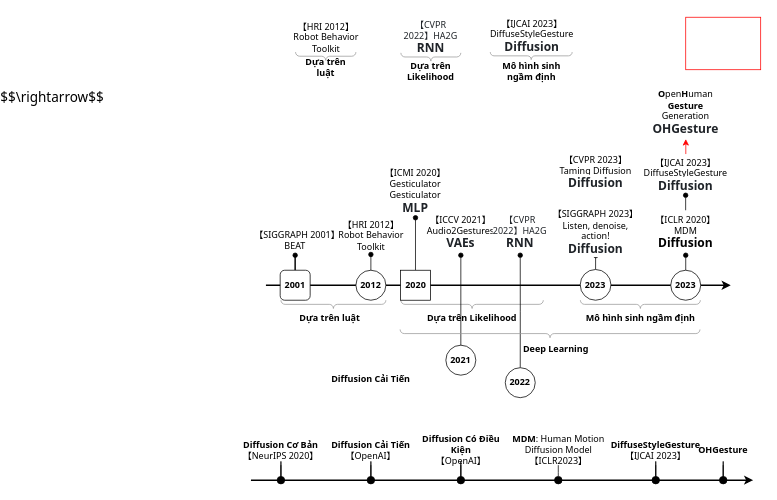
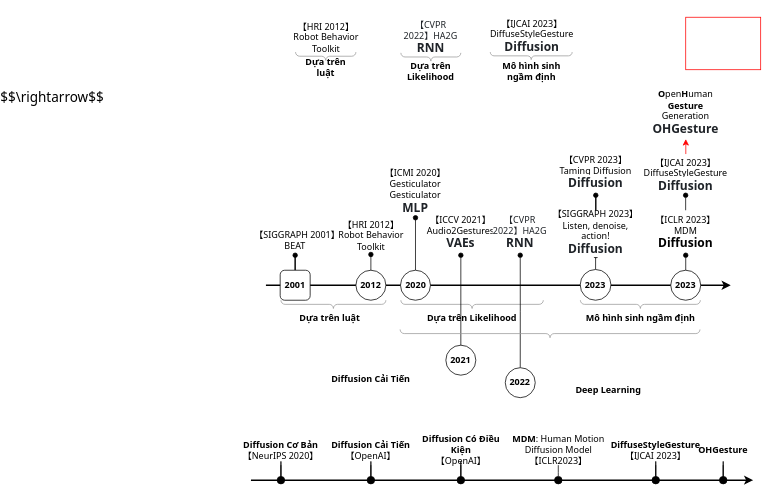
  <mxCell id="0" />
  <mxCell id="1" parent="0" />
  <mxCell id="2" value="" style="endArrow=classic;html=1;rounded=0;strokeWidth=2;fontFamily=Segoe UI;" parent="1" edge="1"><mxGeometry width="50" height="50" relative="1" as="geometry"><mxPoint x="320" y="380" as="sourcePoint" /><mxPoint x="940" y="380" as="targetPoint" /></mxGeometry></mxCell>
  <mxCell id="3" style="edgeStyle=orthogonalEdgeStyle;rounded=0;orthogonalLoop=1;jettySize=auto;html=1;entryX=0.5;entryY=1;entryDx=0;entryDy=0;endArrow=oval;endFill=1;fontFamily=Segoe UI;" parent="1" source="4" target="21" edge="1"><mxGeometry relative="1" as="geometry" /></mxCell>
  <mxCell id="4" value="2023" style="ellipse;whiteSpace=wrap;html=1;fontStyle=1;fontFamily=Segoe UI;" parent="1" vertex="1"><mxGeometry x="739.25" y="359" width="41" height="41" as="geometry" /></mxCell>
  <mxCell id="5" style="edgeStyle=orthogonalEdgeStyle;rounded=0;orthogonalLoop=1;jettySize=auto;html=1;entryX=0.5;entryY=1;entryDx=0;entryDy=0;endArrow=oval;endFill=1;fontFamily=Segoe UI;" parent="1" source="6" target="7" edge="1"><mxGeometry relative="1" as="geometry" /></mxCell>
  <mxCell id="6" value="2001" style="whiteSpace=wrap;html=1;fontStyle=1;fontFamily=Segoe UI;rounded=1;" parent="1" vertex="1"><mxGeometry x="339" y="360" width="40" height="40" as="geometry" /></mxCell>
  <mxCell id="7" value="【SIGGRAPH 2001】BEAT" style="text;html=1;align=center;verticalAlign=middle;whiteSpace=wrap;rounded=0;fontFamily=Segoe UI;" parent="1" vertex="1"><mxGeometry x="304" y="300" width="110" height="40" as="geometry" /></mxCell>
  <mxCell id="8" style="edgeStyle=orthogonalEdgeStyle;rounded=0;orthogonalLoop=1;jettySize=auto;html=1;entryX=0.5;entryY=1;entryDx=0;entryDy=0;endArrow=oval;endFill=1;fontFamily=Segoe UI;" parent="1" source="9" edge="1"><mxGeometry relative="1" as="geometry"><mxPoint x="460" y="339" as="targetPoint" /></mxGeometry></mxCell>
  <mxCell id="9" value="2012" style="ellipse;whiteSpace=wrap;html=1;fontStyle=1;fontFamily=Segoe UI;" parent="1" vertex="1"><mxGeometry x="440" y="360" width="40" height="40" as="geometry" /></mxCell>
  <mxCell id="10" value="【ICCV 2021】&lt;div&gt;Audio2Gestures&lt;/div&gt;&lt;div&gt;&lt;span style=&quot;box-sizing: border-box; font-weight: var(--base-text-weight-semibold, 600); color: rgb(31, 35, 40); font-size: 16px; text-align: left; background-color: rgb(255, 255, 255);&quot;&gt;VAEs&lt;/span&gt;&lt;br&gt;&lt;/div&gt;" style="text;html=1;align=center;verticalAlign=middle;whiteSpace=wrap;rounded=0;fontFamily=Segoe UI;" parent="1" vertex="1"><mxGeometry x="530" y="280" width="100" height="60" as="geometry" /></mxCell>
  <mxCell id="11" value="2021" style="ellipse;whiteSpace=wrap;html=1;fontStyle=1;fontFamily=Segoe UI;" parent="1" vertex="1"><mxGeometry x="560" y="460" width="40" height="40" as="geometry" /></mxCell>
  <mxCell id="12" value="" style="verticalLabelPosition=bottom;shadow=0;dashed=0;align=center;html=1;verticalAlign=top;strokeWidth=1;shape=mxgraph.mockup.markup.curlyBrace;whiteSpace=wrap;strokeColor=#999999;rotation=-180;fontFamily=Segoe UI;" parent="1" vertex="1"><mxGeometry x="500" y="400" width="190" height="11" as="geometry" /></mxCell>
  <mxCell id="13" style="edgeStyle=orthogonalEdgeStyle;rounded=0;orthogonalLoop=1;jettySize=auto;html=1;entryX=0.5;entryY=1;entryDx=0;entryDy=0;endArrow=oval;endFill=1;fontFamily=Segoe UI;" parent="1" source="14" edge="1"><mxGeometry relative="1" as="geometry"><mxPoint x="659.25" y="340" as="targetPoint" /></mxGeometry></mxCell>
  <mxCell id="14" value="2022" style="ellipse;whiteSpace=wrap;html=1;fontStyle=1;fontFamily=Segoe UI;" parent="1" vertex="1"><mxGeometry x="639.25" y="490" width="40" height="40" as="geometry" /></mxCell>
  <mxCell id="15" style="edgeStyle=orthogonalEdgeStyle;rounded=0;orthogonalLoop=1;jettySize=auto;html=1;entryX=0.5;entryY=1;entryDx=0;entryDy=0;endArrow=oval;endFill=1;" parent="1" source="16" target="41" edge="1"><mxGeometry relative="1" as="geometry" /></mxCell>
  <mxCell id="16" value="2023" style="ellipse;whiteSpace=wrap;html=1;fontStyle=1;fontFamily=Segoe UI;" parent="1" vertex="1"><mxGeometry x="860" y="360" width="40" height="40" as="geometry" /></mxCell>
  <mxCell id="17" value="" style="verticalLabelPosition=bottom;shadow=0;dashed=0;align=center;html=1;verticalAlign=top;strokeWidth=1;shape=mxgraph.mockup.markup.curlyBrace;whiteSpace=wrap;strokeColor=#999999;rotation=-180;fontFamily=Segoe UI;" parent="1" vertex="1"><mxGeometry x="739.5" y="400" width="160" height="11" as="geometry" /></mxCell>
  <mxCell id="18" style="edgeStyle=orthogonalEdgeStyle;rounded=0;orthogonalLoop=1;jettySize=auto;html=1;entryX=0.5;entryY=1;entryDx=0;entryDy=0;strokeColor=#FF0000;" parent="1" source="19" target="44" edge="1"><mxGeometry relative="1" as="geometry" /></mxCell>
  <mxCell id="19" value="【IJCAI 2023】DiffuseStyleGesture&lt;div&gt;&lt;span style=&quot;color: rgb(31, 35, 40); font-size: 16px; font-weight: 600; text-align: left; background-color: rgb(255, 255, 255);&quot;&gt;Diffusion&lt;/span&gt;&lt;br&gt;&lt;/div&gt;" style="text;html=1;align=center;verticalAlign=middle;whiteSpace=wrap;rounded=0;fontFamily=Segoe UI;" parent="1" vertex="1"><mxGeometry x="824.88" y="205" width="110.25" height="55" as="geometry" /></mxCell>
+ <mxCell id="20" style="edgeStyle=orthogonalEdgeStyle;rounded=0;orthogonalLoop=1;jettySize=auto;html=1;entryX=0.5;entryY=1;entryDx=0;entryDy=0;endArrow=oval;endFill=1;fontFamily=Segoe UI;" parent="1" source="21" target="22" edge="1"><mxGeometry relative="1" as="geometry" /></mxCell>
  <mxCell id="21" value="&lt;div&gt;【SIGGRAPH 2023】 Listen, denoise, action!&lt;div&gt;&lt;span style=&quot;box-sizing: border-box; font-weight: var(--base-text-weight-semibold, 600); color: rgb(31, 35, 40); font-size: 16px; text-align: left; background-color: rgb(255, 255, 255);&quot;&gt;Diffusion&lt;/span&gt;&lt;/div&gt;&lt;/div&gt;" style="text;html=1;align=center;verticalAlign=middle;whiteSpace=wrap;rounded=0;fontFamily=Segoe UI;" parent="1" vertex="1"><mxGeometry x="695" y="280" width="130" height="60.5" as="geometry" /></mxCell>
  <mxCell id="22" value="&lt;div&gt;【CVPR 2023】Taming Diffusion&lt;br&gt;&lt;/div&gt;&lt;div&gt;&lt;span style=&quot;color: rgb(31, 35, 40); font-size: 16px; font-weight: 600; text-align: left; background-color: rgb(255, 255, 255);&quot;&gt;Diffusion&lt;/span&gt;&lt;br&gt;&lt;/div&gt;" style="text;html=1;align=center;verticalAlign=middle;whiteSpace=wrap;rounded=0;fontFamily=Segoe UI;" parent="1" vertex="1"><mxGeometry x="710" y="200" width="100" height="60" as="geometry" /></mxCell>
  <mxCell id="23" value="【ICMI 2020】Gesticulator Gesticulator&lt;div&gt;&lt;span style=&quot;box-sizing: border-box; font-weight: var(--base-text-weight-semibold, 600); color: rgb(31, 35, 40); font-size: 16px; text-align: left; background-color: rgb(255, 255, 255);&quot;&gt;MLP&lt;/span&gt;&lt;br&gt;&lt;/div&gt;" style="text;html=1;align=center;verticalAlign=middle;whiteSpace=wrap;rounded=0;fontFamily=Segoe UI;" parent="1" vertex="1"><mxGeometry x="477" y="220" width="85" height="70" as="geometry" /></mxCell>
  <mxCell id="24" style="edgeStyle=orthogonalEdgeStyle;rounded=0;orthogonalLoop=1;jettySize=auto;html=1;endArrow=oval;endFill=1;fontFamily=Segoe UI;" parent="1" source="25" target="23" edge="1"><mxGeometry relative="1" as="geometry" /></mxCell>
- <mxCell id="25" value="2020" style="whiteSpace=wrap;html=1;fontStyle=1;fontFamily=Segoe UI;rounded=0;" parent="1" vertex="1"><mxGeometry x="499.5" y="360" width="40" height="40" as="geometry" /></mxCell>
+ <mxCell id="25" value="2020" style="ellipse;whiteSpace=wrap;html=1;fontStyle=1;fontFamily=Segoe UI;" parent="1" vertex="1"><mxGeometry x="499.5" y="360" width="40" height="40" as="geometry" /></mxCell>
  <mxCell id="26" style="edgeStyle=orthogonalEdgeStyle;rounded=0;orthogonalLoop=1;jettySize=auto;html=1;entryX=0.5;entryY=1;entryDx=0;entryDy=0;endArrow=oval;endFill=1;fontFamily=Segoe UI;exitX=0.5;exitY=0;exitDx=0;exitDy=0;" parent="1" source="11" target="10" edge="1"><mxGeometry relative="1" as="geometry"><mxPoint x="600" y="355" as="sourcePoint" /></mxGeometry></mxCell>
  <mxCell id="27" value="" style="verticalLabelPosition=bottom;shadow=0;dashed=0;align=center;html=1;verticalAlign=top;strokeWidth=1;shape=mxgraph.mockup.markup.curlyBrace;whiteSpace=wrap;strokeColor=#999999;rotation=-180;fontFamily=Segoe UI;" parent="1" vertex="1"><mxGeometry x="499" y="439" width="400" height="11" as="geometry" /></mxCell>
  <mxCell id="28" value="Mô hình sinh ngầm định" style="text;html=1;align=center;verticalAlign=middle;whiteSpace=wrap;rounded=0;fontStyle=1;fontFamily=Segoe UI;" parent="1" vertex="1"><mxGeometry x="740" y="409" width="160" height="30" as="geometry" /></mxCell>
  <mxCell id="29" value="Dựa trên Likelihood" style="text;html=1;align=center;verticalAlign=middle;whiteSpace=wrap;rounded=0;fontStyle=1;fontFamily=Segoe UI;" parent="1" vertex="1"><mxGeometry x="500" y="409" width="190" height="30" as="geometry" /></mxCell>
- <mxCell id="30" value="Deep Learning" style="text;html=1;align=center;verticalAlign=middle;whiteSpace=wrap;rounded=0;fontStyle=1;fontFamily=Segoe UI;" parent="1" vertex="1"><mxGeometry x="619.25" y="450" width="175.75" height="30" as="geometry" /></mxCell>
+ <mxCell id="30" value="Deep Learning" style="text;html=1;align=center;verticalAlign=middle;whiteSpace=wrap;rounded=0;fontStyle=1;fontFamily=Segoe UI;" parent="1" vertex="1"><mxGeometry x="689.25" y="505" width="175.75" height="30" as="geometry" /></mxCell>
  <mxCell id="31" value="" style="endArrow=classic;html=1;rounded=0;strokeWidth=2;fontFamily=Segoe UI;" parent="1" edge="1"><mxGeometry width="50" height="50" relative="1" as="geometry"><mxPoint x="300" y="640" as="sourcePoint" /><mxPoint x="970" y="640" as="targetPoint" /></mxGeometry></mxCell>
  <mxCell id="32" value="&lt;div&gt;&lt;b&gt;Diffusion Cơ Bản&lt;/b&gt;&lt;/div&gt;&lt;div&gt;【NeurIPS 2020】&lt;br&gt;&lt;/div&gt;" style="text;html=1;align=center;verticalAlign=middle;whiteSpace=wrap;rounded=0;fontFamily=Segoe UI;fontStyle=0" parent="1" vertex="1"><mxGeometry x="280" y="580" width="120" height="40" as="geometry" /></mxCell>
  <mxCell id="33" style="edgeStyle=orthogonalEdgeStyle;rounded=0;orthogonalLoop=1;jettySize=auto;html=1;entryX=0.5;entryY=1;entryDx=0;entryDy=0;endArrow=none;endFill=0;" edge="1" parent="1" source="34" target="32"><mxGeometry relative="1" as="geometry" /></mxCell>
  <mxCell id="34" value="" style="ellipse;whiteSpace=wrap;html=1;fontStyle=1;fontFamily=Segoe UI;fillColor=#000000;" parent="1" vertex="1"><mxGeometry x="335" y="635" width="10" height="10" as="geometry" /></mxCell>
  <mxCell id="35" value="&lt;b style=&quot;font-size: 12px;&quot;&gt;Diffusion Cải Tiến&lt;/b&gt;&lt;div&gt;&lt;span style=&quot;font-size: 12px;&quot;&gt;【OpenAI】&lt;/span&gt;&lt;b style=&quot;font-size: 12px;&quot;&gt;&lt;br&gt;&lt;/b&gt;&lt;/div&gt;" style="text;html=1;align=center;verticalAlign=middle;whiteSpace=wrap;rounded=0;fontFamily=Segoe UI;fontStyle=0;fontSize=10;" parent="1" vertex="1"><mxGeometry x="400" y="580" width="120" height="40" as="geometry" /></mxCell>
  <mxCell id="36" value="&lt;div&gt;&lt;b&gt;Diffusion Có Điều Kiện&lt;/b&gt;&lt;br&gt;&lt;/div&gt;&lt;div&gt;&lt;span style=&quot;font-weight: 400; background-color: initial;&quot;&gt;【&lt;/span&gt;&lt;span style=&quot;font-weight: normal;&quot;&gt;OpenAI&lt;/span&gt;&lt;span style=&quot;font-weight: 400; background-color: initial;&quot;&gt;】&lt;/span&gt;&lt;/div&gt;" style="text;html=1;align=center;verticalAlign=middle;whiteSpace=wrap;rounded=0;fontFamily=Segoe UI;fontStyle=1" parent="1" vertex="1"><mxGeometry x="514.75" y="580" width="130.5" height="40" as="geometry" /></mxCell>
  <mxCell id="37" value="&lt;b&gt;DiffuseStyleGesture&lt;/b&gt;&lt;div&gt;【IJCAI 2023】&lt;b&gt;&lt;br&gt;&lt;/b&gt;&lt;/div&gt;" style="text;html=1;align=center;verticalAlign=middle;whiteSpace=wrap;rounded=0;fontFamily=Segoe UI;" parent="1" vertex="1"><mxGeometry x="780" y="580" width="120" height="40" as="geometry" /></mxCell>
  <mxCell id="38" value="&lt;div&gt;MDM&lt;span style=&quot;font-weight: 400;&quot;&gt;: Human Motion Diffusion Model&lt;/span&gt;&lt;br&gt;&lt;/div&gt;&lt;div&gt;&lt;span style=&quot;font-weight: 400; background-color: initial;&quot;&gt;【&lt;/span&gt;&lt;span style=&quot;font-weight: normal;&quot;&gt;ICLR2023&lt;/span&gt;&lt;span style=&quot;font-weight: 400; background-color: initial;&quot;&gt;】&lt;/span&gt;&lt;/div&gt;" style="text;html=1;align=center;verticalAlign=middle;whiteSpace=wrap;rounded=0;fontFamily=Segoe UI;fontStyle=1" parent="1" vertex="1"><mxGeometry x="644.5" y="580" width="131" height="40" as="geometry" /></mxCell>
  <mxCell id="39" value="&lt;b&gt;OHGesture&lt;/b&gt;" style="text;html=1;align=center;verticalAlign=middle;whiteSpace=wrap;rounded=0;fontFamily=Segoe UI;strokeColor=none;" parent="1" vertex="1"><mxGeometry x="895" y="580" width="70" height="40" as="geometry" /></mxCell>
  <mxCell id="40" style="edgeStyle=orthogonalEdgeStyle;rounded=0;orthogonalLoop=1;jettySize=auto;html=1;entryX=0.5;entryY=1;entryDx=0;entryDy=0;endArrow=oval;endFill=1;" parent="1" source="41" target="19" edge="1"><mxGeometry relative="1" as="geometry" /></mxCell>
- <mxCell id="41" value="【ICLR 2020】MDM&lt;div&gt;&lt;span style=&quot;font-size: 16px; font-weight: 600; text-align: left; background-color: rgb(255, 255, 255);&quot;&gt;Diffusion&lt;/span&gt;&lt;br&gt;&lt;/div&gt;" style="text;html=1;align=center;verticalAlign=middle;whiteSpace=wrap;rounded=0;fontFamily=Segoe UI;fontColor=default;" parent="1" vertex="1"><mxGeometry x="829.88" y="280" width="100" height="60" as="geometry" /></mxCell>
+ <mxCell id="41" value="【ICLR 2023】MDM&lt;div&gt;&lt;span style=&quot;font-size: 16px; font-weight: 600; text-align: left; background-color: rgb(255, 255, 255);&quot;&gt;Diffusion&lt;/span&gt;&lt;br&gt;&lt;/div&gt;" style="text;html=1;align=center;verticalAlign=middle;whiteSpace=wrap;rounded=0;fontFamily=Segoe UI;fontColor=default;" parent="1" vertex="1"><mxGeometry x="829.88" y="280" width="100" height="60" as="geometry" /></mxCell>
  <mxCell id="42" value="" style="verticalLabelPosition=bottom;shadow=0;dashed=0;align=center;html=1;verticalAlign=top;strokeWidth=1;shape=mxgraph.mockup.markup.curlyBrace;whiteSpace=wrap;strokeColor=#999999;rotation=-180;fontFamily=Segoe UI;" parent="1" vertex="1"><mxGeometry x="340" y="400" width="140" height="11" as="geometry" /></mxCell>
  <mxCell id="43" value="Dựa trên luật" style="text;html=1;align=center;verticalAlign=middle;whiteSpace=wrap;rounded=0;fontFamily=Segoe UI;fontStyle=1" parent="1" vertex="1"><mxGeometry x="359.5" y="409" width="90.5" height="30" as="geometry" /></mxCell>
  <mxCell id="44" value="&lt;div&gt;&lt;b&gt;O&lt;/b&gt;pen&lt;b&gt;H&lt;/b&gt;uman &lt;b&gt;Gesture&lt;/b&gt; Generation&lt;br&gt;&lt;/div&gt;&lt;div&gt;&lt;span style=&quot;color: rgb(31, 35, 40); font-size: 16px; font-weight: 600; text-align: left; background-color: rgb(255, 255, 255);&quot;&gt;OHGesture&lt;/span&gt;&lt;br&gt;&lt;/div&gt;" style="text;html=1;align=center;verticalAlign=middle;whiteSpace=wrap;rounded=0;fontFamily=Segoe UI;strokeColor=none;spacing=0;" parent="1" vertex="1"><mxGeometry x="829.88" y="115" width="100" height="70" as="geometry" /></mxCell>
  <mxCell id="45" value="&lt;div&gt;&lt;br&gt;&lt;/div&gt;" style="text;html=1;align=center;verticalAlign=middle;whiteSpace=wrap;rounded=0;fontFamily=Segoe UI;strokeColor=#FF0000;spacing=0;" parent="1" vertex="1"><mxGeometry x="880" y="22.5" width="100" height="70" as="geometry" /></mxCell>
  <mxCell id="46" value="【HRI 2012】Robot Behavior Toolkit" style="text;html=1;align=center;verticalAlign=middle;whiteSpace=wrap;rounded=0;fontFamily=Segoe UI;" parent="1" vertex="1"><mxGeometry x="409.5" y="289" width="101" height="50" as="geometry" /></mxCell>
  <mxCell id="47" value="&lt;span style=&quot;color: rgb(31, 35, 40); text-align: left; background-color: rgb(255, 255, 255);&quot;&gt;&lt;font style=&quot;font-size: 12px;&quot;&gt;【CVPR 2022】&lt;/font&gt;&lt;/span&gt;&lt;font color=&quot;#1f2328&quot;&gt;HA2G&lt;/font&gt;&lt;div&gt;&lt;span style=&quot;box-sizing: border-box; font-weight: var(--base-text-weight-semibold, 600); color: rgb(31, 35, 40); font-size: 16px; text-align: left; background-color: rgb(255, 255, 255);&quot;&gt;RNN&lt;/span&gt;&lt;font color=&quot;#1f2328&quot;&gt;&lt;br&gt;&lt;/font&gt;&lt;/div&gt;" style="text;html=1;align=center;verticalAlign=middle;whiteSpace=wrap;rounded=0;fontFamily=Segoe UI;" parent="1" vertex="1"><mxGeometry x="619.25" y="280" width="80" height="60" as="geometry" /></mxCell>
  <mxCell id="48" value="【HRI 2012】Robot Behavior Toolkit" style="text;html=1;align=center;verticalAlign=middle;whiteSpace=wrap;rounded=0;fontFamily=Segoe UI;" parent="1" vertex="1"><mxGeometry x="350" y="25" width="101" height="50" as="geometry" /></mxCell>
  <mxCell id="49" value="" style="verticalLabelPosition=bottom;shadow=0;dashed=0;align=center;html=1;verticalAlign=top;strokeWidth=1;shape=mxgraph.mockup.markup.curlyBrace;whiteSpace=wrap;strokeColor=#999999;rotation=-180;fontFamily=Segoe UI;" parent="1" vertex="1"><mxGeometry x="359.5" y="69" width="80.5" height="11" as="geometry" /></mxCell>
  <mxCell id="50" value="Dựa trên luật" style="text;html=1;align=center;verticalAlign=middle;whiteSpace=wrap;rounded=0;fontFamily=Segoe UI;fontStyle=1" parent="1" vertex="1"><mxGeometry x="360" y="80" width="79.5" height="20" as="geometry" /></mxCell>
  <mxCell id="51" value="&lt;span style=&quot;color: rgb(31, 35, 40); text-align: left; background-color: rgb(255, 255, 255);&quot;&gt;&lt;font style=&quot;font-size: 12px;&quot;&gt;【CVPR 2022】&lt;/font&gt;&lt;/span&gt;&lt;font color=&quot;#1f2328&quot;&gt;HA2G&lt;/font&gt;&lt;div&gt;&lt;span style=&quot;box-sizing: border-box; font-weight: var(--base-text-weight-semibold, 600); color: rgb(31, 35, 40); font-size: 16px; text-align: left; background-color: rgb(255, 255, 255);&quot;&gt;RNN&lt;/span&gt;&lt;font color=&quot;#1f2328&quot;&gt;&lt;br&gt;&lt;/font&gt;&lt;/div&gt;" style="text;html=1;align=center;verticalAlign=middle;whiteSpace=wrap;rounded=0;fontFamily=Segoe UI;" parent="1" vertex="1"><mxGeometry x="500" y="20" width="80" height="60" as="geometry" /></mxCell>
  <mxCell id="52" value="Dựa trên Likelihood" style="text;html=1;align=center;verticalAlign=middle;whiteSpace=wrap;rounded=0;fontStyle=1;fontFamily=Segoe UI;" parent="1" vertex="1"><mxGeometry x="500" y="80" width="80" height="30" as="geometry" /></mxCell>
  <mxCell id="53" value="" style="verticalLabelPosition=bottom;shadow=0;dashed=0;align=center;html=1;verticalAlign=top;strokeWidth=1;shape=mxgraph.mockup.markup.curlyBrace;whiteSpace=wrap;strokeColor=#999999;rotation=-180;fontFamily=Segoe UI;" parent="1" vertex="1"><mxGeometry x="500" y="70" width="80" height="11" as="geometry" /></mxCell>
  <mxCell id="54" value="【IJCAI 2023】DiffuseStyleGesture&lt;div&gt;&lt;span style=&quot;color: rgb(31, 35, 40); font-size: 16px; font-weight: 600; text-align: left; background-color: rgb(255, 255, 255);&quot;&gt;Diffusion&lt;/span&gt;&lt;br&gt;&lt;/div&gt;" style="text;html=1;align=center;verticalAlign=middle;whiteSpace=wrap;rounded=0;fontFamily=Segoe UI;" parent="1" vertex="1"><mxGeometry x="620.25" y="20" width="109.75" height="55" as="geometry" /></mxCell>
  <mxCell id="55" value="" style="verticalLabelPosition=bottom;shadow=0;dashed=0;align=center;html=1;verticalAlign=top;strokeWidth=1;shape=mxgraph.mockup.markup.curlyBrace;whiteSpace=wrap;strokeColor=#999999;rotation=-180;fontFamily=Segoe UI;" parent="1" vertex="1"><mxGeometry x="619.25" y="69" width="109.25" height="10" as="geometry" /></mxCell>
  <mxCell id="56" value="Mô hình sinh ngầm định" style="text;html=1;align=center;verticalAlign=middle;whiteSpace=wrap;rounded=0;fontStyle=1;fontFamily=Segoe UI;" parent="1" vertex="1"><mxGeometry x="619" y="80" width="111" height="30" as="geometry" /></mxCell>
  <mxCell id="57" value="$$\rightarrow$$" style="text;html=1;align=center;verticalAlign=middle;whiteSpace=wrap;rounded=0;fontFamily=Segoe UI;spacingTop=-2;fontSize=18;" parent="1" vertex="1"><mxGeometry x="20" y="120" width="30" height="20" as="geometry" /></mxCell>
  <mxCell id="58" value="&lt;div&gt;&lt;span style=&quot;background-color: initial;&quot;&gt;&lt;b&gt;Diffusion Cải Tiến&lt;/b&gt;&lt;/span&gt;&lt;/div&gt;" style="text;html=1;align=center;verticalAlign=middle;whiteSpace=wrap;rounded=0;fontFamily=Segoe UI;fontStyle=0" vertex="1" parent="1"><mxGeometry x="400" y="490" width="120" height="30" as="geometry" /></mxCell>
  <mxCell id="59" style="edgeStyle=orthogonalEdgeStyle;rounded=0;orthogonalLoop=1;jettySize=auto;html=1;entryX=0.5;entryY=1;entryDx=0;entryDy=0;endArrow=none;endFill=0;" edge="1" parent="1" source="60" target="35"><mxGeometry relative="1" as="geometry" /></mxCell>
  <mxCell id="60" value="" style="ellipse;whiteSpace=wrap;html=1;fontStyle=1;fontFamily=Segoe UI;fillColor=#000000;" vertex="1" parent="1"><mxGeometry x="455" y="635" width="10" height="10" as="geometry" /></mxCell>
  <mxCell id="61" style="edgeStyle=orthogonalEdgeStyle;rounded=0;orthogonalLoop=1;jettySize=auto;html=1;entryX=0.5;entryY=1;entryDx=0;entryDy=0;endArrow=none;endFill=0;" edge="1" parent="1" source="62" target="36"><mxGeometry relative="1" as="geometry" /></mxCell>
  <mxCell id="62" value="" style="ellipse;whiteSpace=wrap;html=1;fontStyle=1;fontFamily=Segoe UI;fillColor=#000000;" vertex="1" parent="1"><mxGeometry x="575" y="635" width="10" height="10" as="geometry" /></mxCell>
  <mxCell id="63" style="edgeStyle=orthogonalEdgeStyle;rounded=0;orthogonalLoop=1;jettySize=auto;html=1;entryX=0.5;entryY=1;entryDx=0;entryDy=0;endArrow=none;endFill=0;" edge="1" parent="1" source="64" target="38"><mxGeometry relative="1" as="geometry"><Array as="points"><mxPoint x="710" y="630" /><mxPoint x="710" y="630" /></Array></mxGeometry></mxCell>
  <mxCell id="64" value="" style="ellipse;whiteSpace=wrap;html=1;fontStyle=1;fontFamily=Segoe UI;fillColor=#000000;" vertex="1" parent="1"><mxGeometry x="705" y="635" width="10" height="10" as="geometry" /></mxCell>
  <mxCell id="65" style="edgeStyle=orthogonalEdgeStyle;rounded=0;orthogonalLoop=1;jettySize=auto;html=1;entryX=0.5;entryY=1;entryDx=0;entryDy=0;endArrow=none;endFill=0;" edge="1" parent="1" source="66" target="37"><mxGeometry relative="1" as="geometry" /></mxCell>
  <mxCell id="66" value="" style="ellipse;whiteSpace=wrap;html=1;fontStyle=1;fontFamily=Segoe UI;fillColor=#000000;" vertex="1" parent="1"><mxGeometry x="835" y="635" width="10" height="10" as="geometry" /></mxCell>
  <mxCell id="67" style="edgeStyle=orthogonalEdgeStyle;rounded=0;orthogonalLoop=1;jettySize=auto;html=1;entryX=0.5;entryY=1;entryDx=0;entryDy=0;endArrow=none;endFill=0;" edge="1" parent="1" source="68" target="39"><mxGeometry relative="1" as="geometry" /></mxCell>
  <mxCell id="68" value="" style="ellipse;whiteSpace=wrap;html=1;fontStyle=1;fontFamily=Segoe UI;fillColor=#000000;" vertex="1" parent="1"><mxGeometry x="925" y="635" width="10" height="10" as="geometry" /></mxCell>
